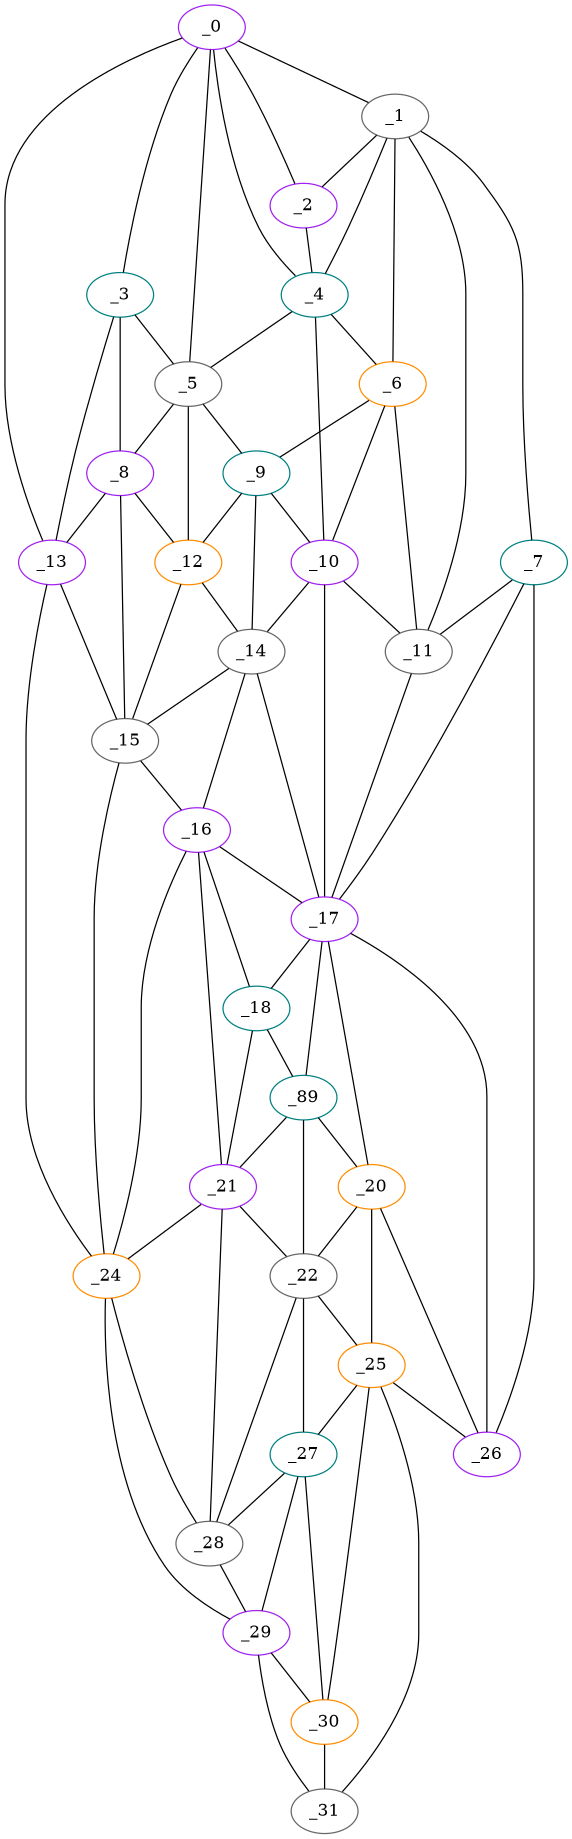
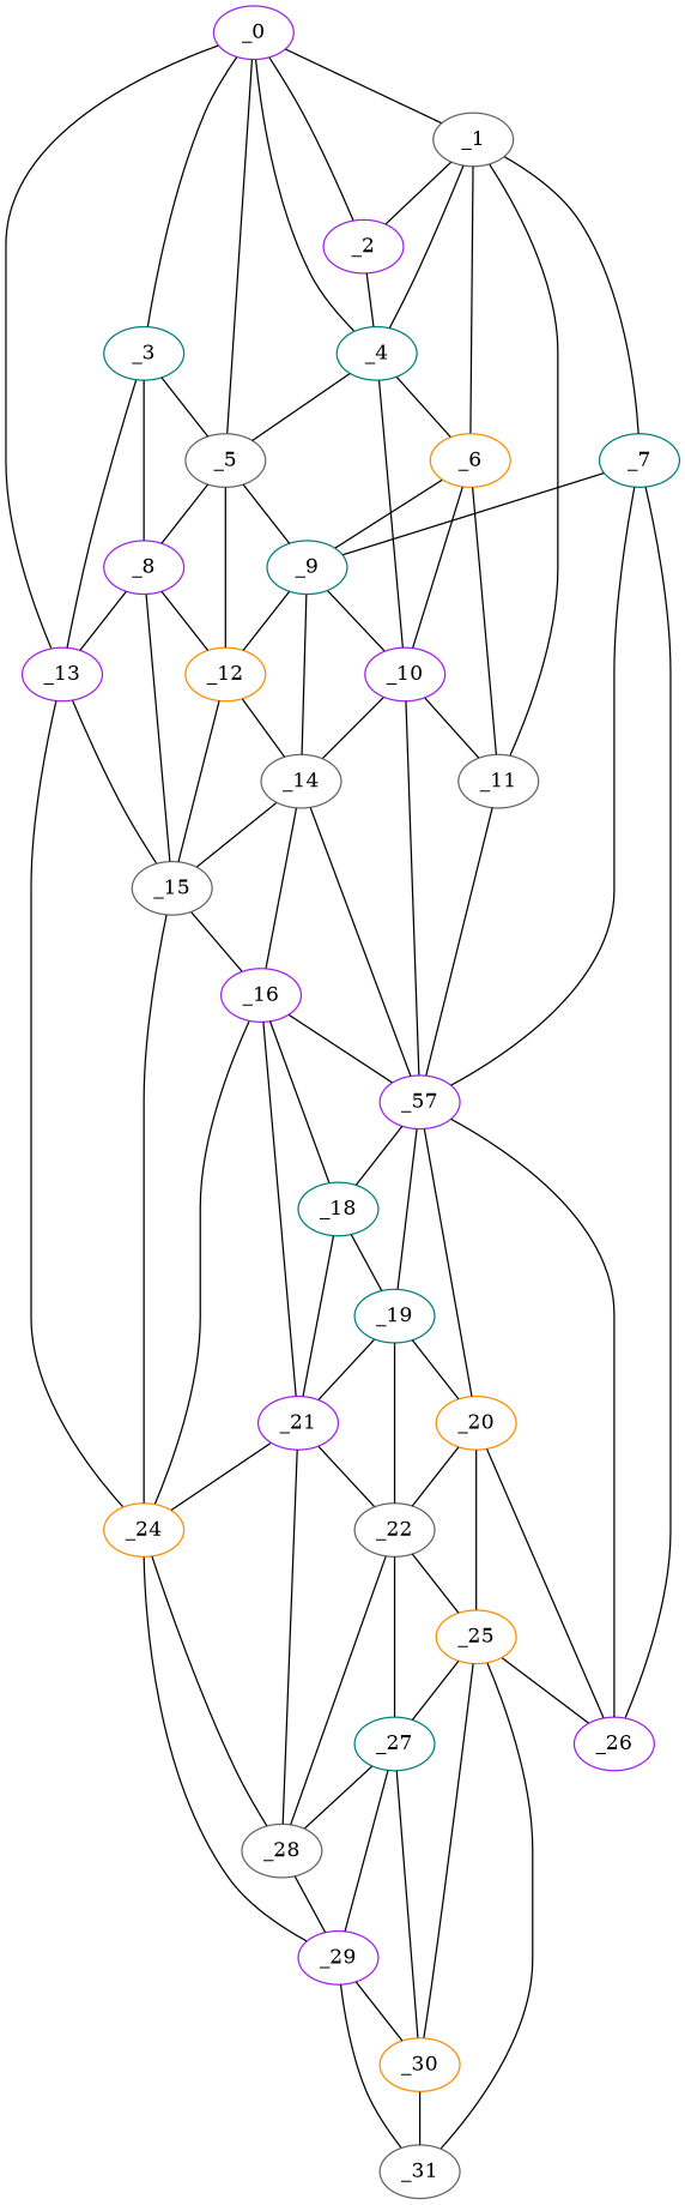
  graph {
    node [color=purple x=46 y=77]
    edge [valence=2]
    _0 [x=30]
    _1 [color=gray40 x=32 y=94]
    _2 [x=33 y=86]
    _3 [color=teal x=35 y=71]
    _4 [color=teal x=38 y=85]
    _5 [color=gray40 x=41 y=72]
    _13 [x=50 y=6]
    _6 [color=darkorange x=44 y=92]
    _7 [color=teal x=44 y=108]
    _11 [color=gray40 y=96]
    _8 [x=45 y=67]
    _10 [y=86]
    _9 [color=teal y=81]
    _12 [color=darkorange x=48 y=71]
    _15 [color=gray40 x=56 y=68]
    _24 [color=darkorange x=90 y=48]
-   _17 [x=65 y=89]
+   _17 [x=65 y=89 label=_57]
    _26 [x=92 y=110]
    _14 [color=gray40 x=53]
    _16 [x=64 y=72]
    _29 [x=100 y=63]
    _28 [color=gray40 x=95 y=63]
    _18 [color=teal x=70 y=75]
-   _19 [color=teal x=72 y=79 label=_89]
+   _19 [color=teal x=72 y=79]
    _20 [color=darkorange x=73 y=84]
    _21 [x=75 y=74]
    _22 [color=gray40 x=79 y=75]
    _25 [color=darkorange x=90 y=78]
    _30 [color=darkorange x=101 y=73]
    _31 [color=gray40 x=102 y=80]
    _27 [color=teal x=93 y=70]
    _0 -- _1 [valence=1]
    _0 -- _2
    _0 -- _3
    _0 -- _4 [valence=1]
    _0 -- _5
    _0 -- _13 [valence=1]
    _1 -- _2 [valence=1]
    _1 -- _4
    _1 -- _6 [valence=1]
    _1 -- _7 [valence=1]
    _1 -- _11
    _2 -- _4
    _3 -- _5
    _3 -- _13
    _3 -- _8
    _4 -- _5
    _4 -- _6 [valence=1]
    _4 -- _10
    _5 -- _8 [valence=1]
    _5 -- _9
    _5 -- _12 [valence=1]
    _13 -- _15 [valence=1]
    _13 -- _24
    _6 -- _11
    _6 -- _10
    _6 -- _9 [valence=1]
-   _7 -- _11 [valence=1]
+   _7 -- _9 [valence=1]
    _7 -- _17
    _7 -- _26 [valence=1]
    _11 -- _17 [valence=1]
    _8 -- _13
    _8 -- _12
    _8 -- _15
    _10 -- _11 [valence=1]
    _10 -- _17 [valence=1]
    _10 -- _14
    _9 -- _10
    _9 -- _12
    _9 -- _14
    _12 -- _15
    _12 -- _14
    _15 -- _24
    _15 -- _16 [valence=1]
    _24 -- _29 [valence=1]
    _24 -- _28 [valence=1]
    _17 -- _26
    _17 -- _18 [valence=1]
    _17 -- _19 [valence=1]
    _17 -- _20
    _14 -- _15
    _14 -- _17
    _14 -- _16
    _16 -- _24
    _16 -- _17 [valence=1]
    _16 -- _18
    _16 -- _21
    _29 -- _30 [valence=1]
    _29 -- _31 [valence=1]
    _28 -- _29
    _18 -- _19
    _18 -- _21 [valence=1]
    _19 -- _20
    _19 -- _21 [valence=1]
    _19 -- _22 [valence=1]
    _20 -- _26
    _20 -- _22
    _20 -- _25 [valence=1]
    _21 -- _24 [valence=1]
    _21 -- _28
    _21 -- _22 [valence=1]
    _22 -- _28
    _22 -- _25
    _22 -- _27
    _25 -- _26 [valence=1]
    _25 -- _30
    _25 -- _31
    _25 -- _27 [valence=1]
    _30 -- _31 [valence=1]
    _27 -- _29
    _27 -- _28
    _27 -- _30
  }
